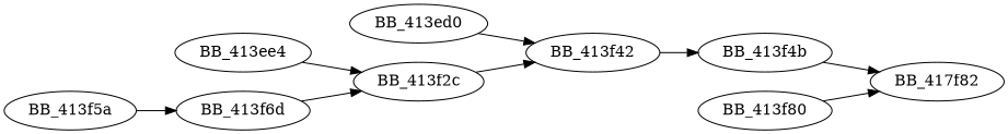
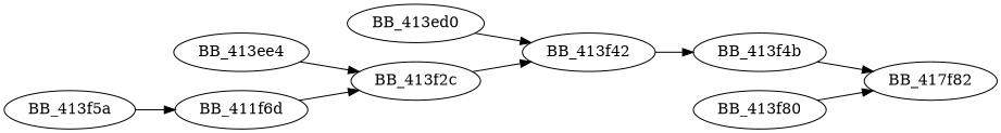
  digraph {
    rankdir=LR
    BB_413ed0
    BB_413f42
    BB_413f4b
    n4 [label=BB_417f82]
    BB_413ee4
    BB_413f2c
    BB_413f5a
-   BB_413f6d
+   BB_413f6d [label=BB_411f6d]
    BB_413f80
    BB_413ed0 -> BB_413f42
    BB_413f42 -> BB_413f4b
    BB_413f4b -> n4
    BB_413ee4 -> BB_413f2c
    BB_413f2c -> BB_413f42
    BB_413f5a -> BB_413f6d
    BB_413f6d -> BB_413f2c
    BB_413f80 -> n4
  }
